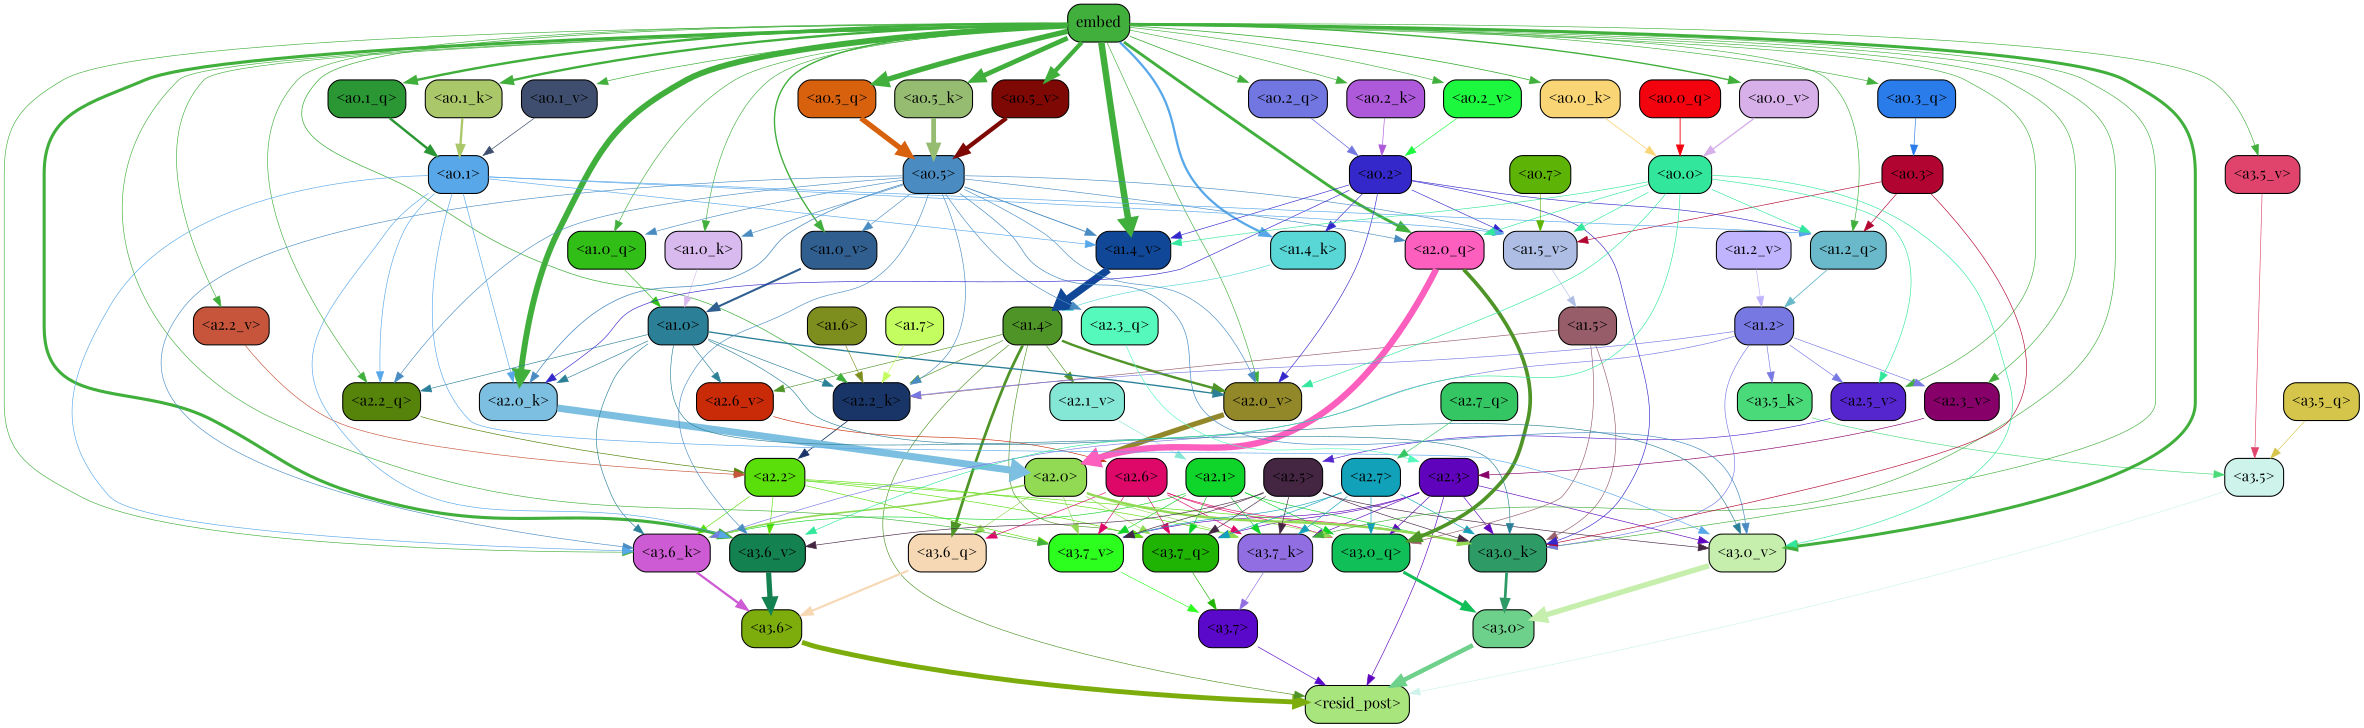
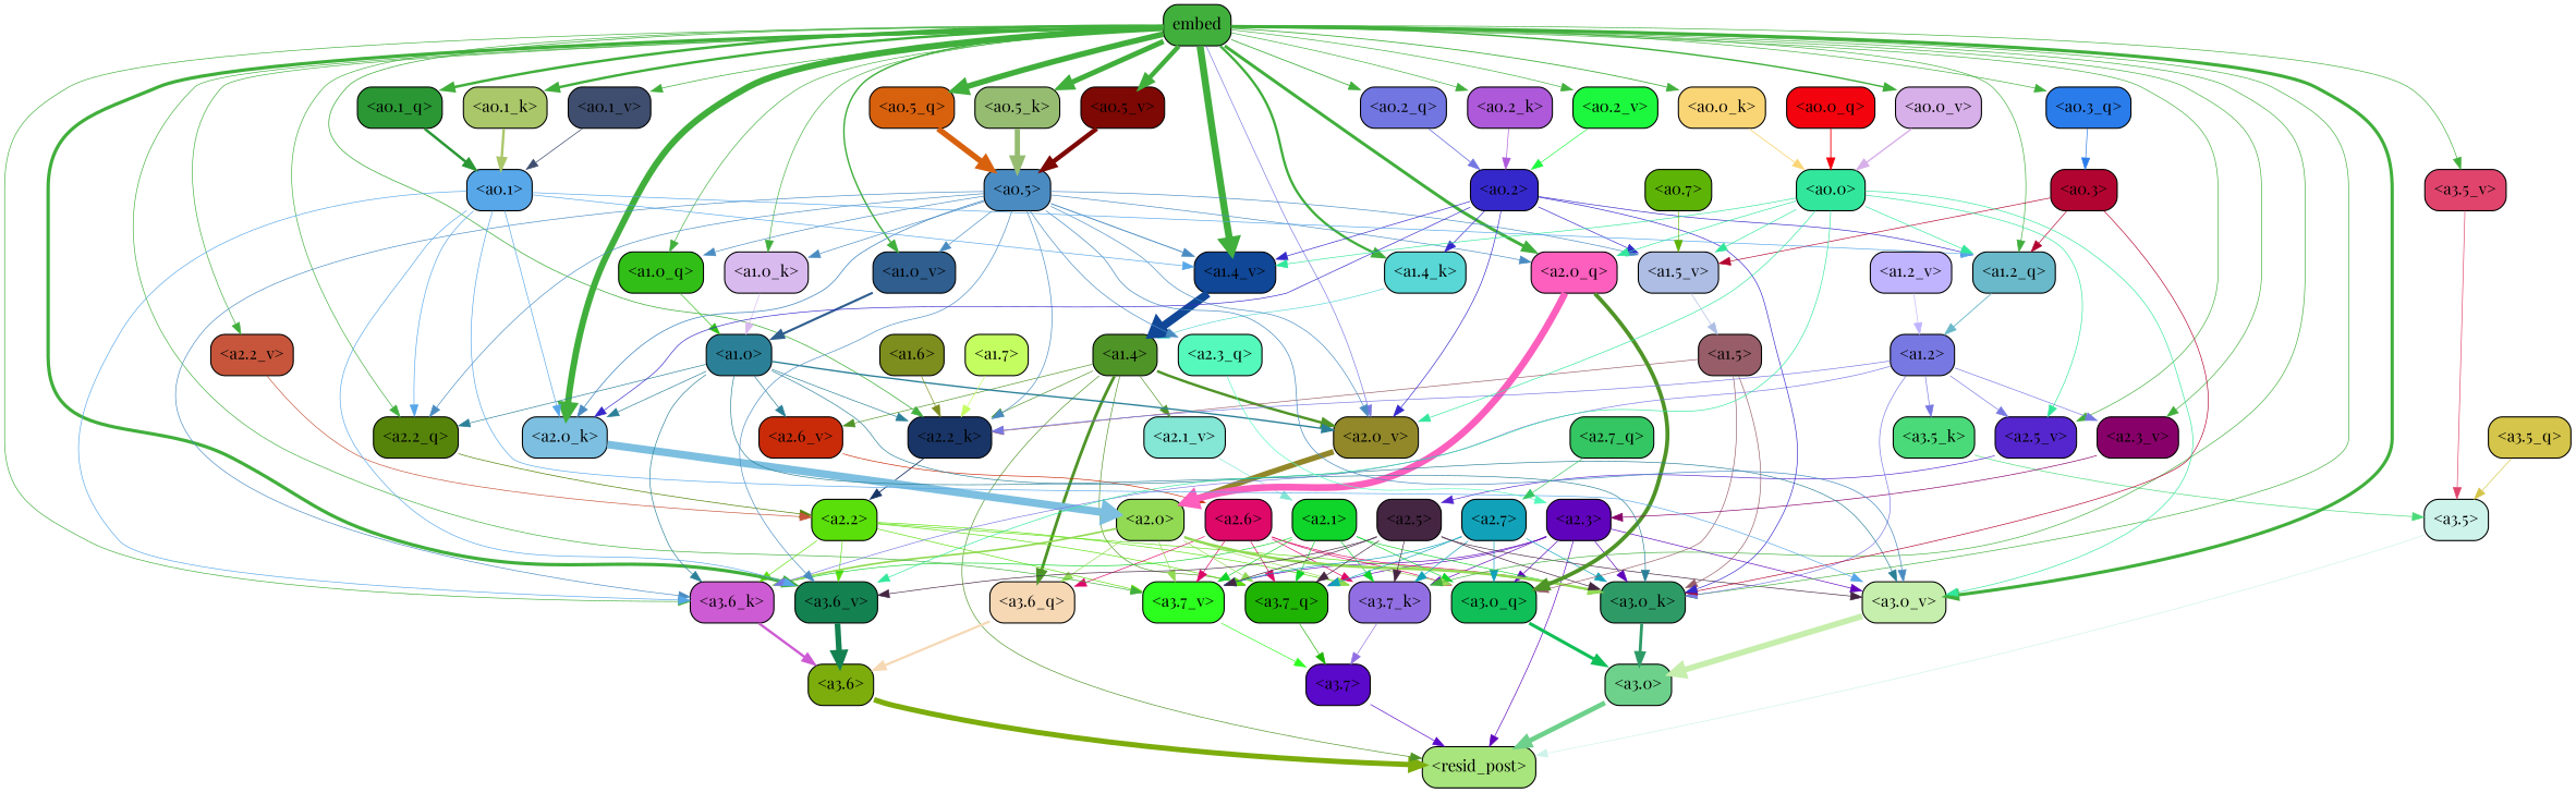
  strict digraph {
    fontname="Playfair Display"
    splines=true
    node [color=black fontname="Playfair Display" shape=box style="filled, rounded"]
    edge [color="#41af3c" fontname="Playfair Display" penwidth=0.6]
    "<a3.7>" [fillcolor="#5a08ca"]
    "<resid_post>" [fillcolor="#a8e57d"]
    "<a3.6>" [fillcolor="#7cad0d"]
    "<a3.5>" [fillcolor="#cdf3ea"]
    "<a3.0>" [fillcolor="#6dd18b"]
    "<a2.3>" [fillcolor="#5f04bc"]
    "<a3.7_q>" [fillcolor="#1fb403"]
    "<a3.0_q>" [fillcolor="#10bf57"]
    "<a3.7_k>" [fillcolor="#916fe2"]
    "<a3.0_k>" [fillcolor="#2e9b67"]
    "<a3.7_v>" [fillcolor="#2cfe1e"]
    "<a3.0_v>" [fillcolor="#c6eeac"]
    "<a1.4>" [fillcolor="#4f9427"]
    "<a3.6_q>" [fillcolor="#f6d8b5"]
    "<a2.2_k>" [fillcolor="#193567"]
    "<a2.6_v>" [fillcolor="#c92b09"]
    "<a2.1_v>" [fillcolor="#84e6d5"]
    "<a2.0_v>" [fillcolor="#92882a"]
    "<a2.2>" [fillcolor="#5adf0a"]
    "<a2.6>" [fillcolor="#dd0868"]
    "<a2.1>" [fillcolor="#0fd429"]
    "<a2.0>" [fillcolor="#92da54"]
    "<a3.6_k>" [fillcolor="#cd5bd3"]
    "<a3.6_v>" [fillcolor="#148151"]
    "<a2.7>" [fillcolor="#11a2b9"]
    "<a3.5_q>" [fillcolor="#d5c54b"]
    "<a3.5_k>" [fillcolor="#4bda79"]
    "<a3.5_v>" [fillcolor="#e0446c"]
    "<a2.5>" [fillcolor="#442542"]
    "<a1.5>" [fillcolor="#975d68"]
    embed [fillcolor="#41af3c"]
    "<a2.2_q>" [fillcolor="#56840b"]
    "<a2.0_q>" [fillcolor="#fc5fbd"]
    "<a2.0_k>" [fillcolor="#7dbfe0"]
    "<a2.5_v>" [fillcolor="#5526ce"]
    "<a2.3_v>" [fillcolor="#870069"]
    "<a2.2_v>" [fillcolor="#c6553b"]
    "<a1.2_q>" [fillcolor="#6ab9ca"]
    "<a1.0_q>" [fillcolor="#31bf17"]
    "<a1.4_k>" [fillcolor="#58d7d6"]
    "<a1.0_k>" [fillcolor="#d9baef"]
    "<a1.4_v>" [fillcolor="#104797"]
    "<a1.0_v>" [fillcolor="#2f5e8f"]
    "<a0.5_q>" [fillcolor="#d8610e"]
    "<a0.3_q>" [fillcolor="#2a7ceb"]
    "<a0.2_q>" [fillcolor="#7276e1"]
    "<a0.1_q>" [fillcolor="#2a9734"]
    "<a0.5_k>" [fillcolor="#96bc72"]
    "<a0.2_k>" [fillcolor="#ad59da"]
    "<a0.1_k>" [fillcolor="#aac76a"]
    "<a0.0_k>" [fillcolor="#f9d576"]
    "<a0.5_v>" [fillcolor="#7d0804"]
    "<a0.2_v>" [fillcolor="#1cf83d"]
    "<a0.1_v>" [fillcolor="#3f4e6e"]
    "<a0.0_v>" [fillcolor="#d7afe9"]
    "<a1.2>" [fillcolor="#7878e3"]
    "<a1.0>" [fillcolor="#2b8098"]
    "<a0.5>" [fillcolor="#4a8cc2"]
    "<a0.3>" [fillcolor="#b20430"]
    "<a0.2>" [fillcolor="#3528cb"]
    "<a0.1>" [fillcolor="#57a7e9"]
    "<a0.0>" [fillcolor="#32e79c"]
    "<a2.3_q>" [fillcolor="#55f9bc"]
    "<a1.5_v>" [fillcolor="#adbde4"]
    "<a2.7_q>" [fillcolor="#34c662"]
    "<a1.7>" [fillcolor="#c4fd60"]
    "<a1.6>" [fillcolor="#7d8d1e"]
    "<a1.2_v>" [fillcolor="#c0b4ff"]
    "<a0.7>" [fillcolor="#5eb406"]
    "<a0.0_q>" [fillcolor="#f3030d"]
    "<a3.7>" -> "<resid_post>" [color="#5a08ca"]
    "<a3.6>" -> "<resid_post>" [color="#7cad0d" penwidth=4.6696330308914185]
    "<a3.5>" -> "<resid_post>" [color="#cdf3ea"]
    "<a3.0>" -> "<resid_post>" [color="#6dd18b" penwidth=4.282557368278503]
    "<a2.3>" -> "<resid_post>" [color="#5f04bc"]
    "<a2.3>" -> "<a3.7_q>" [color="#5f04bc"]
    "<a2.3>" -> "<a3.0_q>" [color="#5f04bc"]
    "<a2.3>" -> "<a3.7_k>" [color="#5f04bc"]
    "<a2.3>" -> "<a3.0_k>" [color="#5f04bc"]
    "<a2.3>" -> "<a3.7_v>" [color="#5f04bc"]
    "<a2.3>" -> "<a3.0_v>" [color="#5f04bc"]
    "<a3.7_q>" -> "<a3.7>" [color="#1fb403"]
    "<a3.0_q>" -> "<a3.0>" [color="#10bf57" penwidth=2.8638100624084473]
    "<a3.7_k>" -> "<a3.7>" [color="#916fe2"]
    "<a3.0_k>" -> "<a3.0>" [color="#2e9b67" penwidth=2.6274144649505615]
    "<a3.7_v>" -> "<a3.7>" [color="#2cfe1e"]
    "<a3.0_v>" -> "<a3.0>" [color="#c6eeac" penwidth=5.188832879066467]
    "<a1.4>" -> "<resid_post>" [color="#4f9427"]
    "<a1.4>" -> "<a3.7_q>" [color="#4f9427"]
    "<a1.4>" -> "<a3.6_q>" [color="#4f9427" penwidth=2.6073555648326874]
    "<a1.4>" -> "<a2.2_k>" [color="#4f9427"]
    "<a1.4>" -> "<a2.6_v>" [color="#4f9427"]
    "<a1.4>" -> "<a2.1_v>" [color="#4f9427"]
    "<a1.4>" -> "<a2.0_v>" [color="#4f9427" penwidth=2.268670678138733]
    "<a3.6_q>" -> "<a3.6>" [color="#f6d8b5" penwidth=2.03758105635643]
    "<a2.2_k>" -> "<a2.2>" [color="#193567" penwidth=0.7764816284179688]
    "<a2.6_v>" -> "<a2.6>" [color="#c92b09"]
    "<a2.1_v>" -> "<a2.1>" [color="#84e6d5"]
    "<a2.0_v>" -> "<a2.0>" [color="#92882a" penwidth=4.906715989112854]
    "<a2.2>" -> "<a3.7_q>" [color="#5adf0a"]
    "<a2.2>" -> "<a3.7_k>" [color="#5adf0a"]
    "<a2.2>" -> "<a3.0_k>" [color="#5adf0a"]
    "<a2.2>" -> "<a3.7_v>" [color="#5adf0a"]
    "<a2.2>" -> "<a3.6_k>" [color="#5adf0a"]
    "<a2.2>" -> "<a3.6_v>" [color="#5adf0a"]
    "<a2.6>" -> "<a3.7_q>" [color="#dd0868"]
    "<a2.6>" -> "<a3.0_q>" [color="#dd0868"]
    "<a2.6>" -> "<a3.7_k>" [color="#dd0868"]
    "<a2.6>" -> "<a3.0_k>" [color="#dd0868"]
    "<a2.6>" -> "<a3.7_v>" [color="#dd0868"]
    "<a2.6>" -> "<a3.6_q>" [color="#dd0868"]
    "<a2.1>" -> "<a3.7_q>" [color="#0fd429"]
    "<a2.1>" -> "<a3.0_q>" [color="#0fd429"]
    "<a2.1>" -> "<a3.7_k>" [color="#0fd429"]
    "<a2.1>" -> "<a3.0_k>" [color="#0fd429"]
    "<a2.1>" -> "<a3.7_v>" [color="#0fd429"]
    "<a2.1>" -> "<a3.6_k>" [color="#0fd429"]
    "<a2.0>" -> "<a3.7_q>" [color="#92da54"]
    "<a2.0>" -> "<a3.0_q>" [color="#92da54"]
    "<a2.0>" -> "<a3.7_k>" [color="#92da54"]
    "<a2.0>" -> "<a3.0_k>" [color="#92da54" penwidth=2.270527422428131]
    "<a2.0>" -> "<a3.7_v>" [color="#92da54"]
    "<a2.0>" -> "<a3.6_q>" [color="#92da54"]
    "<a2.0>" -> "<a3.6_k>" [color="#92da54" penwidth=1.5568191409111023]
    "<a3.6_k>" -> "<a3.6>" [color="#cd5bd3" penwidth=2.174198240041733]
    "<a3.6_v>" -> "<a3.6>" [color="#148151" penwidth=5.002329230308533]
    "<a2.7>" -> "<a3.7_q>" [color="#11a2b9"]
    "<a2.7>" -> "<a3.0_q>" [color="#11a2b9"]
    "<a2.7>" -> "<a3.7_k>" [color="#11a2b9"]
    "<a2.7>" -> "<a3.0_k>" [color="#11a2b9"]
    "<a2.7>" -> "<a3.7_v>" [color="#11a2b9"]
    "<a3.5_q>" -> "<a3.5>" [color="#d5c54b"]
    "<a3.5_k>" -> "<a3.5>" [color="#4bda79"]
    "<a3.5_v>" -> "<a3.5>" [color="#e0446c"]
    "<a2.5>" -> "<a3.7_q>" [color="#442542"]
    "<a2.5>" -> "<a3.7_k>" [color="#442542"]
    "<a2.5>" -> "<a3.0_k>" [color="#442542"]
    "<a2.5>" -> "<a3.7_v>" [color="#442542"]
    "<a2.5>" -> "<a3.0_v>" [color="#442542"]
    "<a2.5>" -> "<a3.6_v>" [color="#442542"]
    "<a1.5>" -> "<a3.0_q>" [color="#975d68"]
    "<a1.5>" -> "<a3.0_k>" [color="#975d68"]
    "<a1.5>" -> "<a2.2_k>" [color="#975d68"]
    embed -> "<a3.7_k>"
    embed -> "<a3.0_k>"
    embed -> "<a3.7_v>"
    embed -> "<a3.0_v>" [penwidth=2.8686431646347046]
    embed -> "<a2.2_k>" [penwidth=0.67606520652771]
-   embed -> "<a2.0_v>"
+   embed -> "<a2.0_v>" [color="#7878e3"]
    embed -> "<a3.6_k>"
    embed -> "<a3.6_v>" [penwidth=2.9588699340820312]
    embed -> "<a3.5_v>"
    embed -> "<a2.2_q>"
    embed -> "<a2.0_q>" [penwidth=2.7617180347442627]
    embed -> "<a2.0_k>" [penwidth=5.615107178688049]
    embed -> "<a2.5_v>"
    embed -> "<a2.3_v>"
    embed -> "<a2.2_v>"
    embed -> "<a1.2_q>"
    embed -> "<a1.0_q>"
-   embed -> "<a1.4_k>" [color="#57a7e9" penwidth=2.1468217372894287]
+   embed -> "<a1.4_k>" [penwidth=2.1468217372894287]
    embed -> "<a1.0_k>"
    embed -> "<a1.4_v>" [penwidth=6.189999580383301]
    embed -> "<a1.0_v>" [penwidth=1.3123979568481445]
    embed -> "<a0.5_q>" [penwidth=5.055958271026611]
    embed -> "<a0.3_q>"
    embed -> "<a0.2_q>" [penwidth=0.7587676048278809]
    embed -> "<a0.1_q>" [penwidth=2.310309648513794]
    embed -> "<a0.5_k>" [penwidth=4.58268666267395]
    embed -> "<a0.2_k>"
    embed -> "<a0.1_k>" [penwidth=2.2296652793884277]
    embed -> "<a0.0_k>" [penwidth=0.7705097198486328]
    embed -> "<a0.5_v>" [penwidth=4.06441330909729]
    embed -> "<a0.2_v>"
    embed -> "<a0.1_v>" [penwidth=0.6574034690856934]
    embed -> "<a0.0_v>" [penwidth=1.3119869232177734]
    "<a2.2_q>" -> "<a2.2>" [color="#56840b" penwidth=0.6340763568878174]
    "<a2.0_q>" -> "<a3.0_q>" [color="#4f9427" penwidth=3.4971605762839317]
    "<a2.0_q>" -> "<a2.0>" [color="#fc5fbd" penwidth=6.0160088539123535]
    "<a2.0_k>" -> "<a2.0>" [color="#7dbfe0" penwidth=6.773025274276733]
    "<a2.5_v>" -> "<a2.5>" [color="#5526ce"]
    "<a2.3_v>" -> "<a2.3>" [color="#870069"]
    "<a2.2_v>" -> "<a2.2>" [color="#c6553b"]
    "<a1.2_q>" -> "<a1.2>" [color="#6ab9ca" penwidth=0.836545467376709]
    "<a1.0_q>" -> "<a1.0>" [color="#31bf17"]
    "<a1.4_k>" -> "<a1.4>" [color="#58d7d6"]
    "<a1.0_k>" -> "<a1.0>" [color="#d9baef"]
    "<a1.4_v>" -> "<a1.4>" [color="#104797" penwidth=7.093163728713989]
    "<a1.0_v>" -> "<a1.0>" [color="#2f5e8f" penwidth=1.9666723012924194]
    "<a0.5_q>" -> "<a0.5>" [color="#d8610e" penwidth=5.0559651255607605]
    "<a0.3_q>" -> "<a0.3>" [color="#2a7ceb"]
    "<a0.2_q>" -> "<a0.2>" [color="#7276e1" penwidth=0.7587676048278809]
    "<a0.1_q>" -> "<a0.1>" [color="#2a9734" penwidth=2.3103086948394775]
    "<a0.5_k>" -> "<a0.5>" [color="#96bc72" penwidth=4.577519536018372]
    "<a0.2_k>" -> "<a0.2>" [color="#ad59da"]
    "<a0.1_k>" -> "<a0.1>" [color="#aac76a" penwidth=2.2273199558258057]
    "<a0.0_k>" -> "<a0.0>" [color="#f9d576" penwidth=0.7703166007995605]
    "<a0.5_v>" -> "<a0.5>" [color="#7d0804" penwidth=4.062177300453186]
    "<a0.2_v>" -> "<a0.2>" [color="#1cf83d"]
    "<a0.1_v>" -> "<a0.1>" [color="#3f4e6e" penwidth=0.654442310333252]
    "<a0.0_v>" -> "<a0.0>" [color="#d7afe9" penwidth=1.307939052581787]
    "<a1.2>" -> "<a3.0_k>" [color="#7878e3"]
    "<a1.2>" -> "<a2.2_k>" [color="#7878e3"]
    "<a1.2>" -> "<a3.6_k>" [color="#7878e3"]
    "<a1.2>" -> "<a3.5_k>" [color="#7878e3"]
    "<a1.2>" -> "<a2.5_v>" [color="#7878e3"]
    "<a1.2>" -> "<a2.3_v>" [color="#7878e3"]
    "<a1.0>" -> "<a3.0_k>" [color="#2b8098"]
    "<a1.0>" -> "<a3.0_v>" [color="#2b8098"]
    "<a1.0>" -> "<a2.2_k>" [color="#2b8098"]
    "<a1.0>" -> "<a2.6_v>" [color="#2b8098"]
    "<a1.0>" -> "<a2.0_v>" [color="#2b8098" penwidth=1.27996826171875]
    "<a1.0>" -> "<a3.6_k>" [color="#2b8098"]
    "<a1.0>" -> "<a2.2_q>" [color="#2b8098"]
    "<a1.0>" -> "<a2.0_k>" [color="#2b8098"]
    "<a0.5>" -> "<a3.0_v>" [color="#4a8cc2" penwidth=0.6421224474906921]
    "<a0.5>" -> "<a2.2_k>" [color="#4a8cc2"]
    "<a0.5>" -> "<a2.0_v>" [color="#4a8cc2"]
    "<a0.5>" -> "<a3.6_k>" [color="#4a8cc2"]
    "<a0.5>" -> "<a3.6_v>" [color="#4a8cc2"]
    "<a0.5>" -> "<a2.2_q>" [color="#4a8cc2"]
    "<a0.5>" -> "<a2.0_q>" [color="#4a8cc2"]
    "<a0.5>" -> "<a2.0_k>" [color="#4a8cc2" penwidth=0.7151575088500977]
    "<a0.5>" -> "<a1.0_q>" [color="#4a8cc2"]
    "<a0.5>" -> "<a1.0_k>" [color="#4a8cc2"]
    "<a0.5>" -> "<a1.4_v>" [color="#4a8cc2" penwidth=0.8927993774414062]
    "<a0.5>" -> "<a1.0_v>" [color="#4a8cc2"]
    "<a0.5>" -> "<a2.3_q>" [color="#4a8cc2"]
    "<a0.5>" -> "<a1.5_v>" [color="#4a8cc2"]
    "<a0.3>" -> "<a3.0_k>" [color="#b20430"]
    "<a0.3>" -> "<a1.2_q>" [color="#b20430"]
    "<a0.3>" -> "<a1.5_v>" [color="#b20430"]
    "<a0.2>" -> "<a3.0_k>" [color="#3528cb"]
    "<a0.2>" -> "<a2.0_v>" [color="#3528cb"]
    "<a0.2>" -> "<a2.0_k>" [color="#3528cb"]
    "<a0.2>" -> "<a1.2_q>" [color="#3528cb"]
    "<a0.2>" -> "<a1.4_k>" [color="#3528cb"]
    "<a0.2>" -> "<a1.4_v>" [color="#3528cb"]
    "<a0.2>" -> "<a1.5_v>" [color="#3528cb"]
    "<a0.1>" -> "<a3.0_v>" [color="#57a7e9"]
    "<a0.1>" -> "<a3.6_k>" [color="#57a7e9"]
    "<a0.1>" -> "<a3.6_v>" [color="#57a7e9"]
    "<a0.1>" -> "<a2.2_q>" [color="#57a7e9"]
    "<a0.1>" -> "<a2.0_k>" [color="#57a7e9"]
    "<a0.1>" -> "<a1.2_q>" [color="#57a7e9"]
    "<a0.1>" -> "<a1.4_v>" [color="#57a7e9"]
-   "<a0.1>" -> "<a1.5_v>" [color="#57a7e9"]
    "<a0.0>" -> "<a3.0_v>" [color="#32e79c"]
    "<a0.0>" -> "<a2.0_v>" [color="#32e79c"]
    "<a0.0>" -> "<a3.6_v>" [color="#32e79c"]
    "<a0.0>" -> "<a2.0_q>" [color="#32e79c"]
    "<a0.0>" -> "<a2.5_v>" [color="#32e79c"]
    "<a0.0>" -> "<a1.2_q>" [color="#32e79c"]
    "<a0.0>" -> "<a1.4_v>" [color="#32e79c"]
    "<a0.0>" -> "<a1.5_v>" [color="#32e79c"]
    "<a2.3_q>" -> "<a2.3>" [color="#55f9bc"]
    "<a1.5_v>" -> "<a1.5>" [color="#adbde4"]
    "<a2.7_q>" -> "<a2.7>" [color="#34c662"]
    "<a1.7>" -> "<a2.2_k>" [color="#c4fd60"]
    "<a1.6>" -> "<a2.2_k>" [color="#7d8d1e"]
    "<a1.2_v>" -> "<a1.2>" [color="#c0b4ff"]
    "<a0.7>" -> "<a1.5_v>" [color="#5eb406"]
    "<a0.0_q>" -> "<a0.0>" [color="#f3030d" penwidth=0.8285908699035645]
  }
